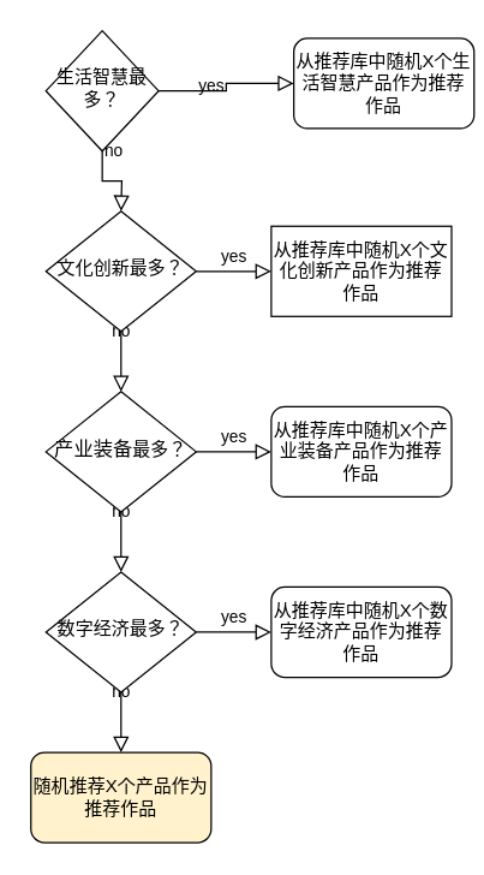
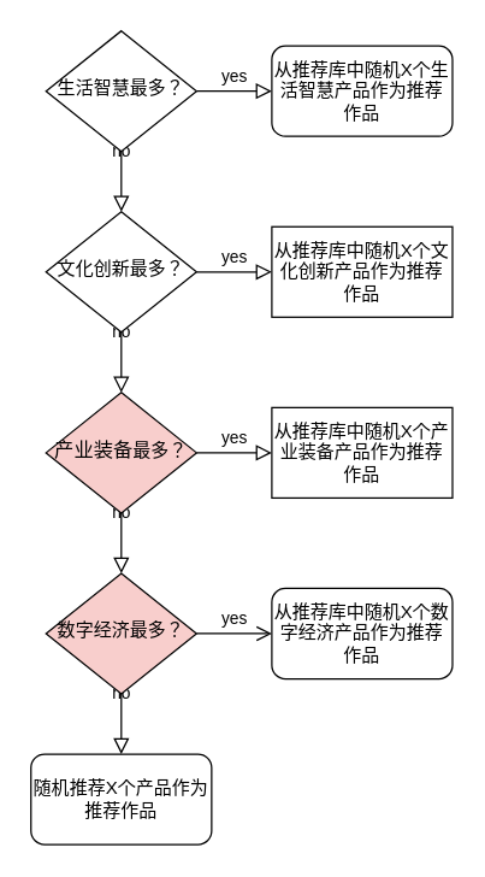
  <mxCell id="0" />
  <mxCell id="1" parent="0" />
  <mxCell id="2" value="no" style="rounded=0;html=1;jettySize=auto;orthogonalLoop=1;fontSize=11;endArrow=block;endFill=0;endSize=8;strokeWidth=1;shadow=0;labelBackgroundColor=none;edgeStyle=orthogonalEdgeStyle;" parent="1" source="4" edge="1"><mxGeometry y="20" relative="1" as="geometry"><mxPoint as="offset" /><mxPoint x="80" y="140" as="targetPoint" /></mxGeometry></mxCell>
  <mxCell id="3" value="yes" style="edgeStyle=orthogonalEdgeStyle;rounded=0;html=1;jettySize=auto;orthogonalLoop=1;fontSize=11;endArrow=block;endFill=0;endSize=8;strokeWidth=1;shadow=0;labelBackgroundColor=none;" parent="1" source="4" target="5" edge="1"><mxGeometry y="10" relative="1" as="geometry"><mxPoint as="offset" /></mxGeometry></mxCell>
- <mxCell id="4" value="生活智慧最多？" style="rhombus;whiteSpace=wrap;html=1;shadow=0;fontFamily=Helvetica;fontSize=12;align=center;strokeWidth=1;spacing=6;spacingTop=-4;" parent="1" vertex="1"><mxGeometry x="30" y="20" width="75" height="80" as="geometry" /></mxCell>
- <mxCell id="5" value="从推荐库中随机X个生活智慧产品作为推荐作品" style="rounded=1;whiteSpace=wrap;html=1;fontSize=12;glass=0;strokeWidth=1;shadow=0;" parent="1" vertex="1"><mxGeometry x="195" y="25" width="120" height="60" as="geometry" /></mxCell>
+ <mxCell id="4" value="生活智慧最多？" style="rhombus;whiteSpace=wrap;html=1;shadow=0;fontFamily=Helvetica;fontSize=12;align=center;strokeWidth=1;spacing=6;spacingTop=-4;" parent="1" vertex="1"><mxGeometry x="30" y="20" width="100" height="80" as="geometry" /></mxCell>
+ <mxCell id="5" value="从推荐库中随机X个生活智慧产品作为推荐作品" style="rounded=1;whiteSpace=wrap;html=1;fontSize=12;glass=0;strokeWidth=1;shadow=0;" parent="1" vertex="1"><mxGeometry x="180" y="30" width="120" height="60" as="geometry" /></mxCell>
  <mxCell id="6" value="no" style="rounded=0;html=1;jettySize=auto;orthogonalLoop=1;fontSize=11;endArrow=block;endFill=0;endSize=8;strokeWidth=1;shadow=0;labelBackgroundColor=none;edgeStyle=orthogonalEdgeStyle;" edge="1" parent="1" source="8"><mxGeometry y="20" relative="1" as="geometry"><mxPoint as="offset" /><mxPoint x="80" y="260" as="targetPoint" /></mxGeometry></mxCell>
  <mxCell id="7" value="yes" style="edgeStyle=orthogonalEdgeStyle;rounded=0;html=1;jettySize=auto;orthogonalLoop=1;fontSize=11;endArrow=block;endFill=0;endSize=8;strokeWidth=1;shadow=0;labelBackgroundColor=none;" edge="1" parent="1" source="8" target="9"><mxGeometry y="10" relative="1" as="geometry"><mxPoint as="offset" /></mxGeometry></mxCell>
  <mxCell id="8" value="文化创新最多？" style="rhombus;whiteSpace=wrap;html=1;shadow=0;fontFamily=Helvetica;fontSize=12;align=center;strokeWidth=1;spacing=6;spacingTop=-4;" vertex="1" parent="1"><mxGeometry x="30" y="140" width="100" height="80" as="geometry" /></mxCell>
  <mxCell id="9" value="从推荐库中随机X个文化创新产品作为推荐作品" style="whiteSpace=wrap;html=1;fontSize=12;glass=0;strokeWidth=1;shadow=0;rounded=0;" vertex="1" parent="1"><mxGeometry x="180" y="150" width="120" height="60" as="geometry" /></mxCell>
  <mxCell id="10" value="no" style="rounded=0;html=1;jettySize=auto;orthogonalLoop=1;fontSize=11;endArrow=block;endFill=0;endSize=8;strokeWidth=1;shadow=0;labelBackgroundColor=none;edgeStyle=orthogonalEdgeStyle;" edge="1" parent="1" source="12"><mxGeometry y="20" relative="1" as="geometry"><mxPoint as="offset" /><mxPoint x="80" y="380" as="targetPoint" /></mxGeometry></mxCell>
  <mxCell id="11" value="yes" style="edgeStyle=orthogonalEdgeStyle;rounded=0;html=1;jettySize=auto;orthogonalLoop=1;fontSize=11;endArrow=block;endFill=0;endSize=8;strokeWidth=1;shadow=0;labelBackgroundColor=none;" edge="1" parent="1" source="12" target="13"><mxGeometry y="10" relative="1" as="geometry"><mxPoint as="offset" /></mxGeometry></mxCell>
- <mxCell id="12" value="&lt;span style=&quot;font-family: &amp;quot;PingFang SC&amp;quot;; font-size: 13px; text-align: start; background-color: initial;&quot;&gt;产业装备&lt;/span&gt;最多？" style="rhombus;whiteSpace=wrap;html=1;shadow=0;fontFamily=Helvetica;fontSize=12;align=center;strokeWidth=1;spacing=6;spacingTop=-4;" vertex="1" parent="1"><mxGeometry x="30" y="260" width="100" height="80" as="geometry" /></mxCell>
- <mxCell id="13" value="从推荐库中随机X个产业装备产品作为推荐作品" style="rounded=1;whiteSpace=wrap;html=1;fontSize=12;glass=0;strokeWidth=1;shadow=0;" vertex="1" parent="1"><mxGeometry x="180" y="270" width="120" height="60" as="geometry" /></mxCell>
+ <mxCell id="12" value="&lt;span style=&quot;font-family: &amp;quot;PingFang SC&amp;quot;; font-size: 13px; text-align: start; background-color: initial;&quot;&gt;产业装备&lt;/span&gt;最多？" style="rhombus;whiteSpace=wrap;html=1;shadow=0;fontFamily=Helvetica;fontSize=12;align=center;strokeWidth=1;spacing=6;spacingTop=-4;fillColor=#f8cecc;" vertex="1" parent="1"><mxGeometry x="30" y="260" width="100" height="80" as="geometry" /></mxCell>
+ <mxCell id="13" value="从推荐库中随机X个产业装备产品作为推荐作品" style="whiteSpace=wrap;html=1;fontSize=12;glass=0;strokeWidth=1;shadow=0;rounded=0;" vertex="1" parent="1"><mxGeometry x="180" y="270" width="120" height="60" as="geometry" /></mxCell>
  <mxCell id="14" value="no" style="rounded=0;html=1;jettySize=auto;orthogonalLoop=1;fontSize=11;endArrow=block;endFill=0;endSize=8;strokeWidth=1;shadow=0;labelBackgroundColor=none;edgeStyle=orthogonalEdgeStyle;" edge="1" parent="1" source="16"><mxGeometry y="20" relative="1" as="geometry"><mxPoint as="offset" /><mxPoint x="80" y="500" as="targetPoint" /></mxGeometry></mxCell>
- <mxCell id="15" value="yes" style="edgeStyle=orthogonalEdgeStyle;rounded=0;html=1;jettySize=auto;orthogonalLoop=1;fontSize=11;endArrow=block;endFill=0;endSize=8;strokeWidth=1;shadow=0;labelBackgroundColor=none;" edge="1" parent="1" source="16" target="17"><mxGeometry y="10" relative="1" as="geometry"><mxPoint as="offset" /></mxGeometry></mxCell>
- <mxCell id="16" value="数字经济最多？" style="rhombus;whiteSpace=wrap;html=1;shadow=0;fontFamily=Helvetica;fontSize=12;align=center;strokeWidth=1;spacing=6;spacingTop=-4;" vertex="1" parent="1"><mxGeometry x="30" y="380" width="100" height="80" as="geometry" /></mxCell>
+ <mxCell id="15" value="yes" style="edgeStyle=orthogonalEdgeStyle;rounded=0;html=1;jettySize=auto;orthogonalLoop=1;fontSize=11;endArrow=open;endFill=0;endSize=8;strokeWidth=1;shadow=0;labelBackgroundColor=none;" edge="1" parent="1" source="16" target="17"><mxGeometry y="10" relative="1" as="geometry"><mxPoint as="offset" /></mxGeometry></mxCell>
+ <mxCell id="16" value="数字经济最多？" style="rhombus;whiteSpace=wrap;html=1;shadow=0;fontFamily=Helvetica;fontSize=12;align=center;strokeWidth=1;spacing=6;spacingTop=-4;fillColor=#f8cecc;" vertex="1" parent="1"><mxGeometry x="30" y="380" width="100" height="80" as="geometry" /></mxCell>
  <mxCell id="17" value="从推荐库中随机X个数字经济产品作为推荐作品" style="rounded=1;whiteSpace=wrap;html=1;fontSize=12;glass=0;strokeWidth=1;shadow=0;" vertex="1" parent="1"><mxGeometry x="180" y="390" width="120" height="60" as="geometry" /></mxCell>
- <mxCell id="18" value="随机推荐X个产品作为推荐作品" style="rounded=1;whiteSpace=wrap;html=1;fontSize=12;glass=0;strokeWidth=1;shadow=0;fillColor=#fff2cc;" vertex="1" parent="1"><mxGeometry x="20" y="500" width="120" height="60" as="geometry" /></mxCell>
+ <mxCell id="18" value="随机推荐X个产品作为推荐作品" style="rounded=1;whiteSpace=wrap;html=1;fontSize=12;glass=0;strokeWidth=1;shadow=0;" vertex="1" parent="1"><mxGeometry x="20" y="500" width="120" height="60" as="geometry" /></mxCell>
